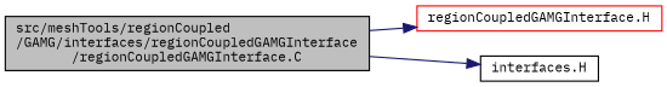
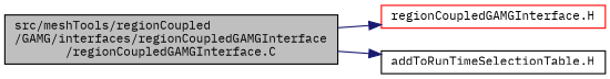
  digraph {
    rankdir=LR
    fontname="IBM Plex Mono"
    node [color=black fontname="IBM Plex Mono" fontsize=10 shape=record]
    edge [color=midnightblue fontname="IBM Plex Mono" fontsize=10 labelfontname=Helvetica labelfontsize=10 style=solid]
    n1 [fillcolor=grey75 fontcolor=black height=0.2 label="src/meshTools/regionCoupled\l/GAMG/interfaces/regionCoupledGAMGInterface\l/regionCoupledGAMGInterface.C" style=filled width=0.4]
    n2 [color=red height=0.2 label="regionCoupledGAMGInterface.H" width=0.4]
-   n3 [height=0.2 label="interfaces.H" width=0.4]
+   n3 [height=0.2 label="addToRunTimeSelectionTable.H" width=0.4]
    n1 -> n2
    n1 -> n3
  }
